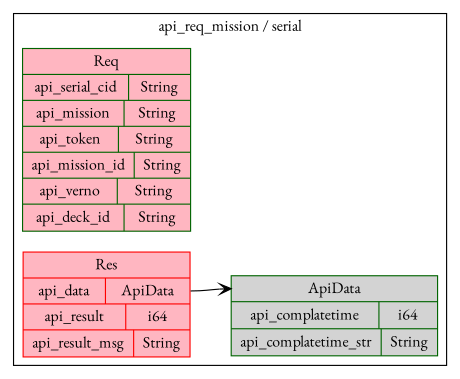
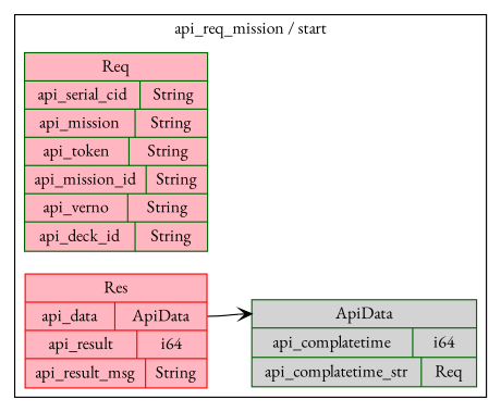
  digraph {
    rankdir=LR
    fontname="EB Garamond"
    node [color=darkgreen shape=record style="solid,filled" fillcolor=lightpink fontname="EB Garamond"]
    n1 [label="<Req> Req  | { api_serial_cid | <api_serial_cid> String } | { api_mission | <api_mission> String } | { api_token | <api_token> String } | { api_mission_id | <api_mission_id> String } | { api_verno | <api_verno> String } | { api_deck_id | <api_deck_id> String }"]
-   n2 [label="<ApiData> ApiData  | { api_complatetime | <api_complatetime> i64 } | { api_complatetime_str | <api_complatetime_str> String }" fillcolor=lightgrey]
+   n2 [label="<ApiData> ApiData  | { api_complatetime | <api_complatetime> i64 } | { api_complatetime_str | <api_complatetime_str> Req }" fillcolor=lightgrey]
    n3 [color=red label="<Res> Res  | { api_data | <api_data> ApiData } | { api_result | <api_result> i64 } | { api_result_msg | <api_result_msg> String }"]
    subgraph cluster_1 {
-     label="api_req_mission / serial"
+     label="api_req_mission / start"
      n1
      n2
      n3
    }
    n3 -> n2 [headport="ApiData:w" tailport="api_data:e" arrowhead=vee fontname="EB Garamond"]
  }
